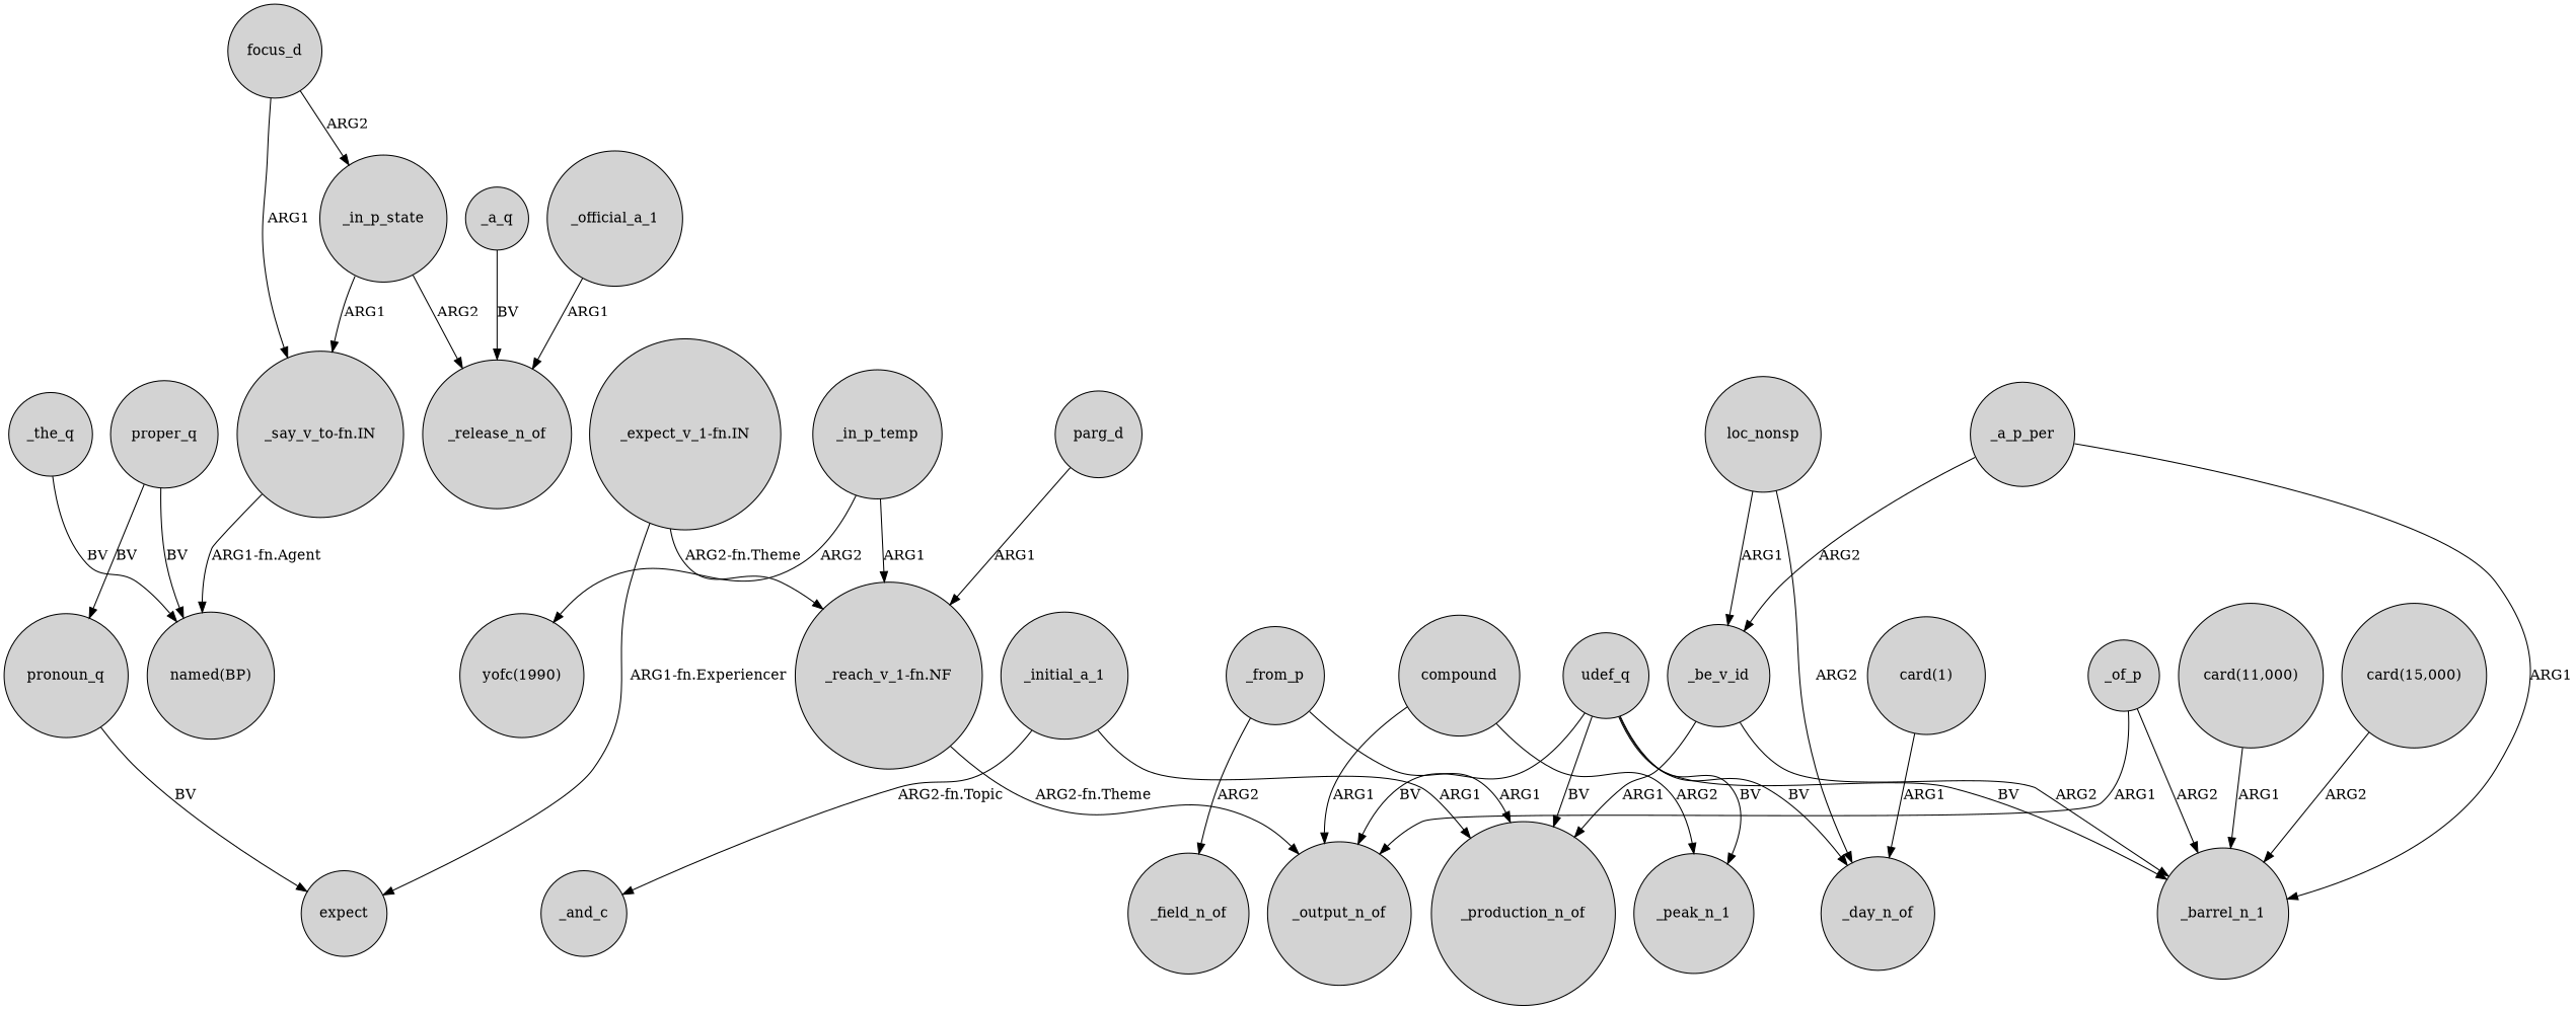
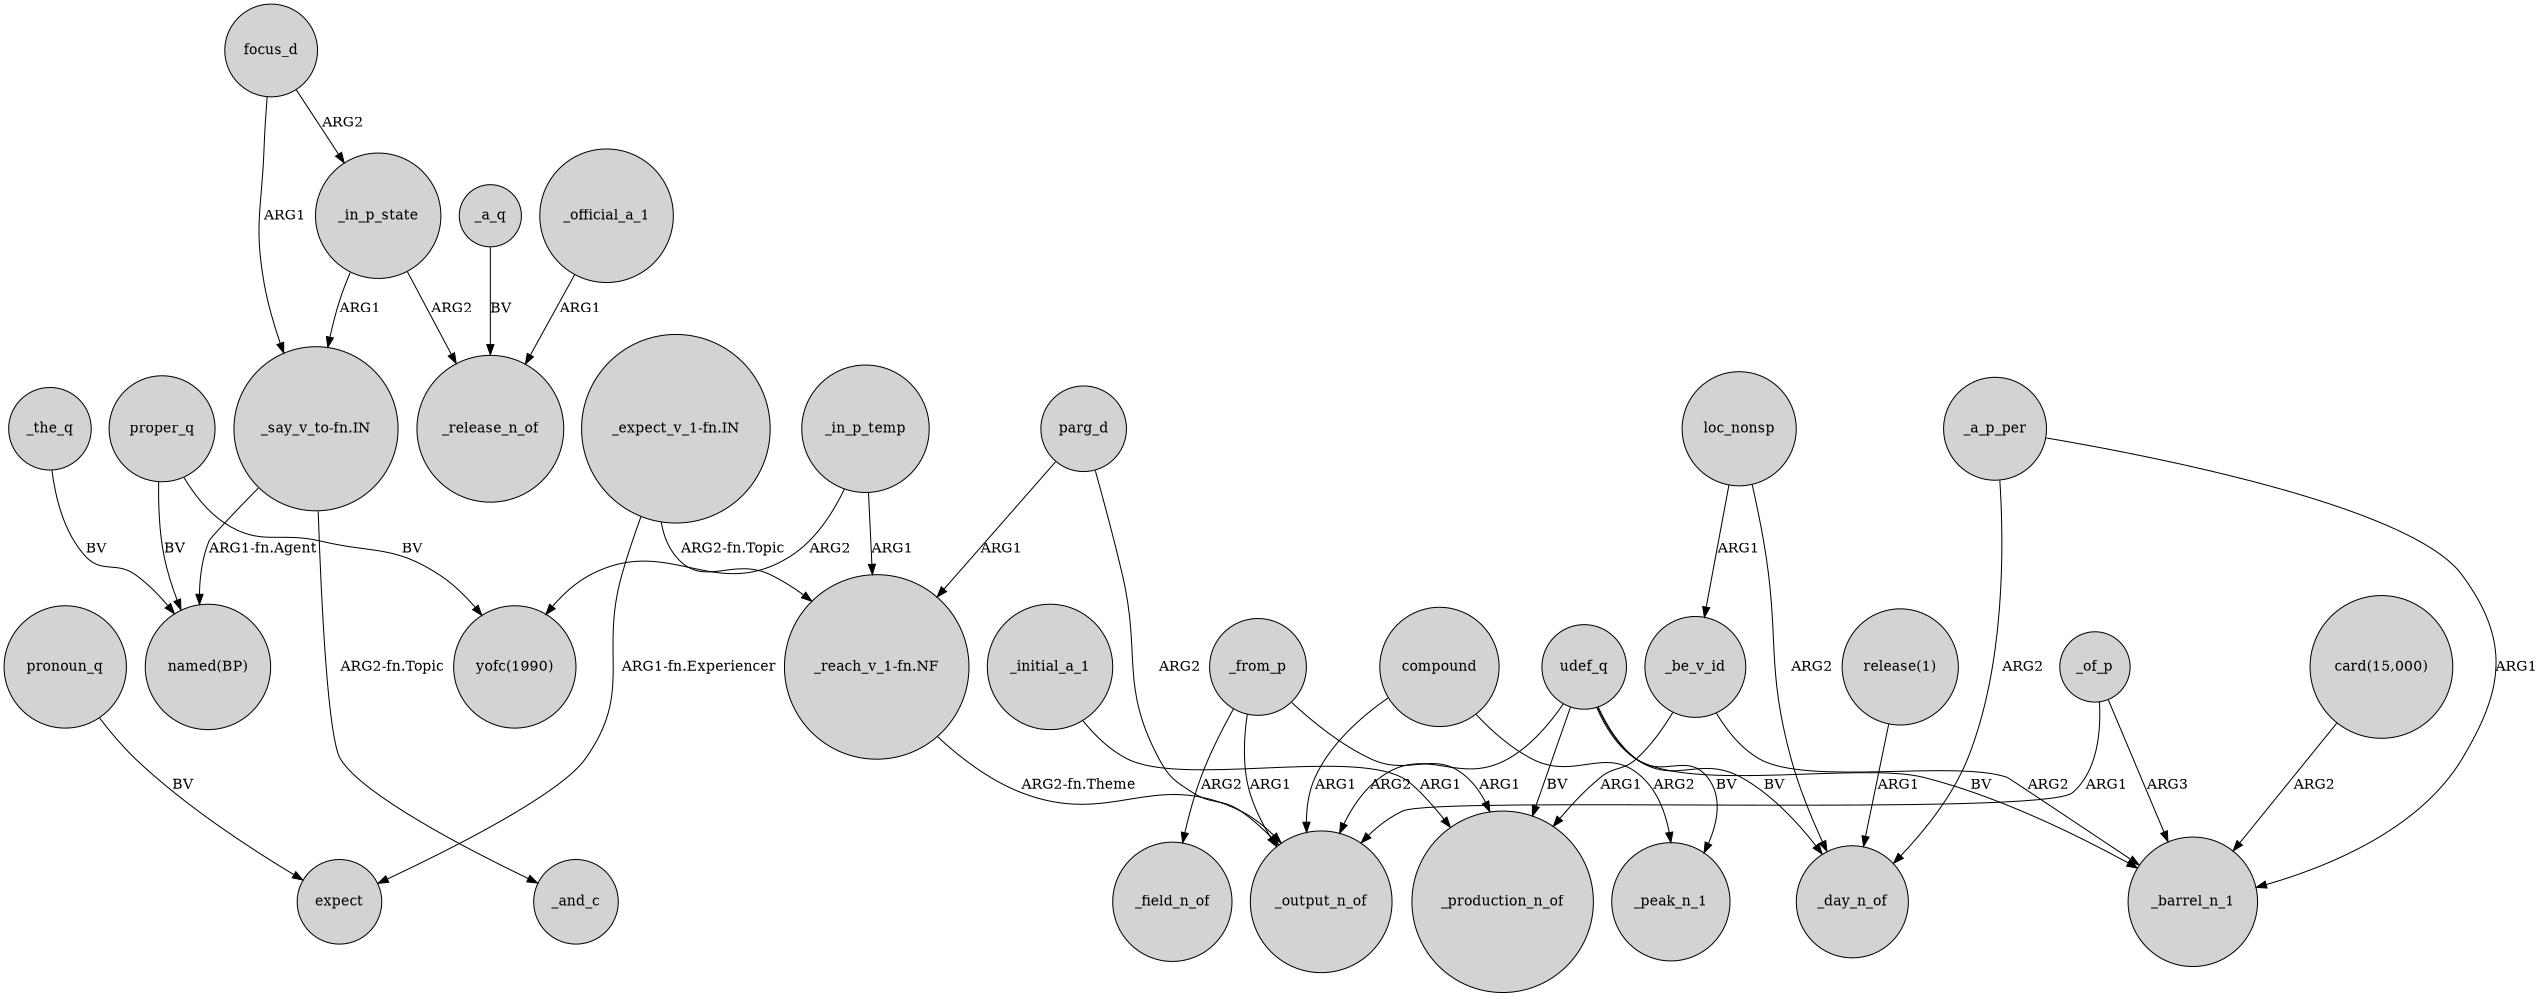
  digraph {
    node [shape=circle style=filled]
    udef_q
    _production_n_of
    _day_n_of
    _output_n_of
    _peak_n_1
    _barrel_n_1
    _a_p_per
    compound
    _from_p
    _field_n_of
    _in_p_temp
    "_reach_v_1-fn.NF"
    "yofc(1990)"
    proper_q
    "named(BP)"
    focus_d
    _in_p_state
    "_say_v_to-fn.IN"
    _release_n_of
    _and_c
-   "card(1)"
-   "card(11,000)"
+   "card(1)" [label="release(1)"]
    _of_p
    parg_d
    n25 [label=expect]
    pronoun_q
    _be_v_id
    _the_q
    "_expect_v_1-fn.IN"
    "card(15,000)"
    _official_a_1
    loc_nonsp
    _a_q
    _initial_a_1
    udef_q -> _production_n_of [label=BV]
    udef_q -> _day_n_of [label=BV]
-   udef_q -> _output_n_of [label=BV]
+   udef_q -> _output_n_of [label=ARG2]
    udef_q -> _peak_n_1 [label=BV]
    udef_q -> _barrel_n_1 [label=BV]
-   _a_p_per -> _be_v_id [label=ARG2]
+   _a_p_per -> _day_n_of [label=ARG2]
    _a_p_per -> _barrel_n_1 [label=ARG1]
    compound -> _output_n_of [label=ARG1]
    compound -> _peak_n_1 [label=ARG2]
    _from_p -> _production_n_of [label=ARG1]
+   _from_p -> _output_n_of [label=ARG1]
    _from_p -> _field_n_of [label=ARG2]
    _in_p_temp -> "_reach_v_1-fn.NF" [label=ARG1]
    _in_p_temp -> "yofc(1990)" [label=ARG2]
    "_reach_v_1-fn.NF" -> _output_n_of [label="ARG2-fn.Theme"]
-   proper_q -> pronoun_q [label=BV]
+   proper_q -> "yofc(1990)" [label=BV]
    proper_q -> "named(BP)" [label=BV]
    focus_d -> _in_p_state [label=ARG2]
    focus_d -> "_say_v_to-fn.IN" [label=ARG1]
    _in_p_state -> "_say_v_to-fn.IN" [label=ARG1]
    _in_p_state -> _release_n_of [label=ARG2]
    "_say_v_to-fn.IN" -> "named(BP)" [label="ARG1-fn.Agent"]
-   _initial_a_1 -> _and_c [label="ARG2-fn.Topic"]
+   "_say_v_to-fn.IN" -> _and_c [label="ARG2-fn.Topic"]
    "card(1)" -> _day_n_of [label=ARG1]
-   "card(11,000)" -> _barrel_n_1 [label=ARG1]
    _of_p -> _output_n_of [label=ARG1]
-   _of_p -> _barrel_n_1 [label=ARG2]
+   _of_p -> _barrel_n_1 [label=ARG3]
+   parg_d -> _output_n_of [label=ARG2]
    parg_d -> "_reach_v_1-fn.NF" [label=ARG1]
    pronoun_q -> n25 [label=BV]
    _be_v_id -> _production_n_of [label=ARG1]
    _be_v_id -> _barrel_n_1 [label=ARG2]
    _the_q -> "named(BP)" [label=BV]
-   "_expect_v_1-fn.IN" -> "_reach_v_1-fn.NF" [label="ARG2-fn.Theme"]
+   "_expect_v_1-fn.IN" -> "_reach_v_1-fn.NF" [label="ARG2-fn.Topic"]
    "_expect_v_1-fn.IN" -> n25 [label="ARG1-fn.Experiencer"]
    "card(15,000)" -> _barrel_n_1 [label=ARG2]
    _official_a_1 -> _release_n_of [label=ARG1]
    loc_nonsp -> _day_n_of [label=ARG2]
    loc_nonsp -> _be_v_id [label=ARG1]
    _a_q -> _release_n_of [label=BV]
    _initial_a_1 -> _production_n_of [label=ARG1]
  }
